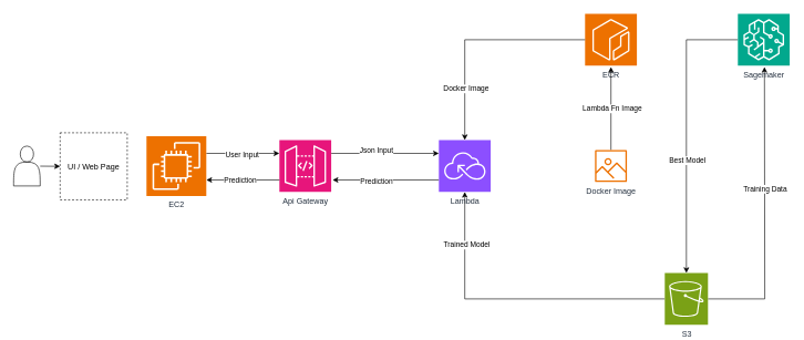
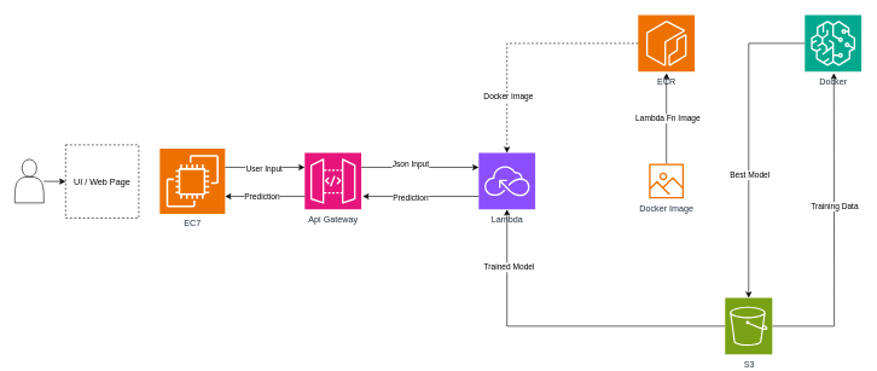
  <mxCell id="0" />
  <mxCell id="1" parent="0" />
  <mxCell id="2" value="ECR" style="sketch=0;points=[[0,0,0],[0.25,0,0],[0.5,0,0],[0.75,0,0],[1,0,0],[0,1,0],[0.25,1,0],[0.5,1,0],[0.75,1,0],[1,1,0],[0,0.25,0],[0,0.5,0],[0,0.75,0],[1,0.25,0],[1,0.5,0],[1,0.75,0]];outlineConnect=0;fontColor=#232F3E;fillColor=#ED7100;strokeColor=#ffffff;dashed=0;verticalLabelPosition=bottom;verticalAlign=top;align=center;html=1;fontSize=12;fontStyle=0;aspect=fixed;shape=mxgraph.aws4.resourceIcon;resIcon=mxgraph.aws4.ecr;" vertex="1" parent="1"><mxGeometry x="880" y="20" width="78" height="78" as="geometry" /></mxCell>
  <mxCell id="3" style="edgeStyle=orthogonalEdgeStyle;rounded=0;orthogonalLoop=1;jettySize=auto;html=1;" edge="1" parent="1" source="7"><mxGeometry relative="1" as="geometry"><mxPoint x="1150" y="100" as="targetPoint" /></mxGeometry></mxCell>
  <mxCell id="4" value="Training Data" style="edgeLabel;html=1;align=center;verticalAlign=middle;resizable=0;points=[];" vertex="1" connectable="0" parent="3"><mxGeometry x="0.155" relative="1" as="geometry"><mxPoint as="offset" /></mxGeometry></mxCell>
  <mxCell id="5" style="edgeStyle=orthogonalEdgeStyle;rounded=0;orthogonalLoop=1;jettySize=auto;html=1;" edge="1" parent="1" source="7" target="10"><mxGeometry relative="1" as="geometry" /></mxCell>
  <mxCell id="6" value="Trained Model" style="edgeLabel;html=1;align=center;verticalAlign=middle;resizable=0;points=[];" vertex="1" connectable="0" parent="5"><mxGeometry x="0.658" y="-2" relative="1" as="geometry"><mxPoint as="offset" /></mxGeometry></mxCell>
  <mxCell id="7" value="S3" style="sketch=0;points=[[0,0,0],[0.25,0,0],[0.5,0,0],[0.75,0,0],[1,0,0],[0,1,0],[0.25,1,0],[0.5,1,0],[0.75,1,0],[1,1,0],[0,0.25,0],[0,0.5,0],[0,0.75,0],[1,0.25,0],[1,0.5,0],[1,0.75,0]];outlineConnect=0;fontColor=#232F3E;fillColor=#7AA116;strokeColor=#ffffff;dashed=0;verticalLabelPosition=bottom;verticalAlign=top;align=center;html=1;fontSize=12;fontStyle=0;aspect=fixed;shape=mxgraph.aws4.resourceIcon;resIcon=mxgraph.aws4.s3;" vertex="1" parent="1"><mxGeometry x="1000" y="410" width="65" height="78" as="geometry" /></mxCell>
  <mxCell id="8" style="edgeStyle=orthogonalEdgeStyle;rounded=0;orthogonalLoop=1;jettySize=auto;html=1;" edge="1" parent="1" source="10"><mxGeometry relative="1" as="geometry"><mxPoint x="500" y="270" as="targetPoint" /><Array as="points"><mxPoint x="670" y="270" /><mxPoint x="670" y="270" /></Array></mxGeometry></mxCell>
  <mxCell id="9" value="Prediction" style="edgeLabel;html=1;align=center;verticalAlign=middle;resizable=0;points=[];" vertex="1" connectable="0" parent="8"><mxGeometry x="0.188" y="1" relative="1" as="geometry"><mxPoint as="offset" /></mxGeometry></mxCell>
  <mxCell id="10" value="Lambda" style="sketch=0;points=[[0,0,0],[0.25,0,0],[0.5,0,0],[0.75,0,0],[1,0,0],[0,1,0],[0.25,1,0],[0.5,1,0],[0.75,1,0],[1,1,0],[0,0.25,0],[0,0.5,0],[0,0.75,0],[1,0.25,0],[1,0.5,0],[1,0.75,0]];outlineConnect=0;fontColor=#232F3E;fillColor=#8C4FFF;strokeColor=#ffffff;dashed=0;verticalLabelPosition=bottom;verticalAlign=top;align=center;html=1;fontSize=12;fontStyle=0;aspect=fixed;shape=mxgraph.aws4.resourceIcon;resIcon=mxgraph.aws4.serverless;" vertex="1" parent="1"><mxGeometry x="660" y="210" width="78" height="78" as="geometry" /></mxCell>
  <mxCell id="11" style="edgeStyle=orthogonalEdgeStyle;rounded=0;orthogonalLoop=1;jettySize=auto;html=1;" edge="1" parent="1" source="13" target="7"><mxGeometry relative="1" as="geometry" /></mxCell>
  <mxCell id="12" value="Best Model" style="edgeLabel;html=1;align=center;verticalAlign=middle;resizable=0;points=[];" vertex="1" connectable="0" parent="11"><mxGeometry x="0.208" y="1" relative="1" as="geometry"><mxPoint as="offset" /></mxGeometry></mxCell>
- <mxCell id="13" value="Sagemaker" style="sketch=0;points=[[0,0,0],[0.25,0,0],[0.5,0,0],[0.75,0,0],[1,0,0],[0,1,0],[0.25,1,0],[0.5,1,0],[0.75,1,0],[1,1,0],[0,0.25,0],[0,0.5,0],[0,0.75,0],[1,0.25,0],[1,0.5,0],[1,0.75,0]];outlineConnect=0;fontColor=#232F3E;fillColor=#01A88D;strokeColor=#ffffff;dashed=0;verticalLabelPosition=bottom;verticalAlign=top;align=center;html=1;fontSize=12;fontStyle=0;aspect=fixed;shape=mxgraph.aws4.resourceIcon;resIcon=mxgraph.aws4.sagemaker;" vertex="1" parent="1"><mxGeometry x="1110" y="20" width="78" height="78" as="geometry" /></mxCell>
+ <mxCell id="13" value="Docker" style="sketch=0;points=[[0,0,0],[0.25,0,0],[0.5,0,0],[0.75,0,0],[1,0,0],[0,1,0],[0.25,1,0],[0.5,1,0],[0.75,1,0],[1,1,0],[0,0.25,0],[0,0.5,0],[0,0.75,0],[1,0.25,0],[1,0.5,0],[1,0.75,0]];outlineConnect=0;fontColor=#232F3E;fillColor=#01A88D;strokeColor=#ffffff;dashed=0;verticalLabelPosition=bottom;verticalAlign=top;align=center;html=1;fontSize=12;fontStyle=0;aspect=fixed;shape=mxgraph.aws4.resourceIcon;resIcon=mxgraph.aws4.sagemaker;" vertex="1" parent="1"><mxGeometry x="1110" y="20" width="78" height="78" as="geometry" /></mxCell>
  <mxCell id="14" style="edgeStyle=orthogonalEdgeStyle;rounded=0;orthogonalLoop=1;jettySize=auto;html=1;" edge="1" parent="1" source="16" target="19"><mxGeometry relative="1" as="geometry"><Array as="points"><mxPoint x="370" y="230" /><mxPoint x="370" y="230" /></Array></mxGeometry></mxCell>
  <mxCell id="15" value="User Input" style="edgeLabel;html=1;align=center;verticalAlign=middle;resizable=0;points=[];" vertex="1" connectable="0" parent="14"><mxGeometry x="-0.036" y="-1" relative="1" as="geometry"><mxPoint as="offset" /></mxGeometry></mxCell>
- <mxCell id="16" value="EC2" style="sketch=0;points=[[0,0,0],[0.25,0,0],[0.5,0,0],[0.75,0,0],[1,0,0],[0,1,0],[0.25,1,0],[0.5,1,0],[0.75,1,0],[1,1,0],[0,0.25,0],[0,0.5,0],[0,0.75,0],[1,0.25,0],[1,0.5,0],[1,0.75,0]];outlineConnect=0;fontColor=#232F3E;fillColor=#ED7100;strokeColor=#ffffff;dashed=0;verticalLabelPosition=bottom;verticalAlign=top;align=center;html=1;fontSize=12;fontStyle=0;aspect=fixed;shape=mxgraph.aws4.resourceIcon;resIcon=mxgraph.aws4.ec2;" vertex="1" parent="1"><mxGeometry x="220" y="204" width="90" height="90" as="geometry" /></mxCell>
+ <mxCell id="16" value="EC7" style="sketch=0;points=[[0,0,0],[0.25,0,0],[0.5,0,0],[0.75,0,0],[1,0,0],[0,1,0],[0.25,1,0],[0.5,1,0],[0.75,1,0],[1,1,0],[0,0.25,0],[0,0.5,0],[0,0.75,0],[1,0.25,0],[1,0.5,0],[1,0.75,0]];outlineConnect=0;fontColor=#232F3E;fillColor=#ED7100;strokeColor=#ffffff;dashed=0;verticalLabelPosition=bottom;verticalAlign=top;align=center;html=1;fontSize=12;fontStyle=0;aspect=fixed;shape=mxgraph.aws4.resourceIcon;resIcon=mxgraph.aws4.ec2;" vertex="1" parent="1"><mxGeometry x="220" y="204" width="90" height="90" as="geometry" /></mxCell>
  <mxCell id="17" style="edgeStyle=orthogonalEdgeStyle;rounded=0;orthogonalLoop=1;jettySize=auto;html=1;" edge="1" parent="1" source="19" target="10"><mxGeometry relative="1" as="geometry"><Array as="points"><mxPoint x="550" y="230" /><mxPoint x="550" y="230" /></Array></mxGeometry></mxCell>
  <mxCell id="18" value="Json Input" style="edgeLabel;html=1;align=center;verticalAlign=middle;resizable=0;points=[];" vertex="1" connectable="0" parent="17"><mxGeometry x="-0.321" y="3" relative="1" as="geometry"><mxPoint x="12" y="-2" as="offset" /></mxGeometry></mxCell>
  <mxCell id="19" value="Api Gateway" style="sketch=0;points=[[0,0,0],[0.25,0,0],[0.5,0,0],[0.75,0,0],[1,0,0],[0,1,0],[0.25,1,0],[0.5,1,0],[0.75,1,0],[1,1,0],[0,0.25,0],[0,0.5,0],[0,0.75,0],[1,0.25,0],[1,0.5,0],[1,0.75,0]];outlineConnect=0;fontColor=#232F3E;fillColor=#E7157B;strokeColor=#ffffff;dashed=0;verticalLabelPosition=bottom;verticalAlign=top;align=center;html=1;fontSize=12;fontStyle=0;aspect=fixed;shape=mxgraph.aws4.resourceIcon;resIcon=mxgraph.aws4.api_gateway;" vertex="1" parent="1"><mxGeometry x="420" y="210" width="78" height="78" as="geometry" /></mxCell>
  <mxCell id="20" style="edgeStyle=orthogonalEdgeStyle;rounded=0;orthogonalLoop=1;jettySize=auto;html=1;" edge="1" parent="1" source="22"><mxGeometry relative="1" as="geometry"><mxPoint x="919" y="100" as="targetPoint" /></mxGeometry></mxCell>
  <mxCell id="21" value="Lambda Fn Image" style="edgeLabel;html=1;align=center;verticalAlign=middle;resizable=0;points=[];" vertex="1" connectable="0" parent="20"><mxGeometry x="0.004" y="-1" relative="1" as="geometry"><mxPoint as="offset" /></mxGeometry></mxCell>
  <mxCell id="22" value="Docker Image" style="sketch=0;outlineConnect=0;fontColor=#232F3E;gradientColor=none;fillColor=#ED7100;strokeColor=none;dashed=0;verticalLabelPosition=bottom;verticalAlign=top;align=center;html=1;fontSize=12;fontStyle=0;aspect=fixed;pointerEvents=1;shape=mxgraph.aws4.container_registry_image;" vertex="1" parent="1"><mxGeometry x="895" y="225" width="48" height="48" as="geometry" /></mxCell>
- <mxCell id="23" style="edgeStyle=orthogonalEdgeStyle;rounded=0;orthogonalLoop=1;jettySize=auto;html=1;entryX=0.5;entryY=0;entryDx=0;entryDy=0;entryPerimeter=0;" edge="1" parent="1" source="2" target="10"><mxGeometry relative="1" as="geometry" /></mxCell>
+ <mxCell id="23" style="edgeStyle=orthogonalEdgeStyle;rounded=0;orthogonalLoop=1;jettySize=auto;html=1;entryX=0.5;entryY=0;entryDx=0;entryDy=0;entryPerimeter=0;dashed=1;" edge="1" parent="1" source="2" target="10"><mxGeometry relative="1" as="geometry" /></mxCell>
  <mxCell id="24" value="Docker Image" style="edgeLabel;html=1;align=center;verticalAlign=middle;resizable=0;points=[];" vertex="1" connectable="0" parent="23"><mxGeometry x="0.53" y="1" relative="1" as="geometry"><mxPoint as="offset" /></mxGeometry></mxCell>
  <mxCell id="25" style="edgeStyle=orthogonalEdgeStyle;rounded=0;orthogonalLoop=1;jettySize=auto;html=1;" edge="1" parent="1" source="19"><mxGeometry relative="1" as="geometry"><mxPoint x="310" y="270" as="targetPoint" /><Array as="points"><mxPoint x="310" y="270" /></Array></mxGeometry></mxCell>
  <mxCell id="26" value="Prediction" style="edgeLabel;html=1;align=center;verticalAlign=middle;resizable=0;points=[];" vertex="1" connectable="0" parent="25"><mxGeometry x="-0.13" y="2" relative="1" as="geometry"><mxPoint x="-12" y="-2" as="offset" /></mxGeometry></mxCell>
  <mxCell id="27" value="" style="shape=actor;whiteSpace=wrap;html=1;" vertex="1" parent="1"><mxGeometry x="20" y="219" width="40" height="60" as="geometry" /></mxCell>
  <mxCell id="28" value="UI / Web Page" style="whiteSpace=wrap;html=1;aspect=fixed;dashed=1;" vertex="1" parent="1"><mxGeometry x="90" y="199" width="101" height="101" as="geometry" /></mxCell>
  <mxCell id="29" value="" style="endArrow=classic;html=1;rounded=0;entryX=0;entryY=0.5;entryDx=0;entryDy=0;" edge="1" parent="1" source="27" target="28"><mxGeometry width="50" height="50" relative="1" as="geometry"><mxPoint x="600" y="320" as="sourcePoint" /><mxPoint x="650" y="270" as="targetPoint" /></mxGeometry></mxCell>
